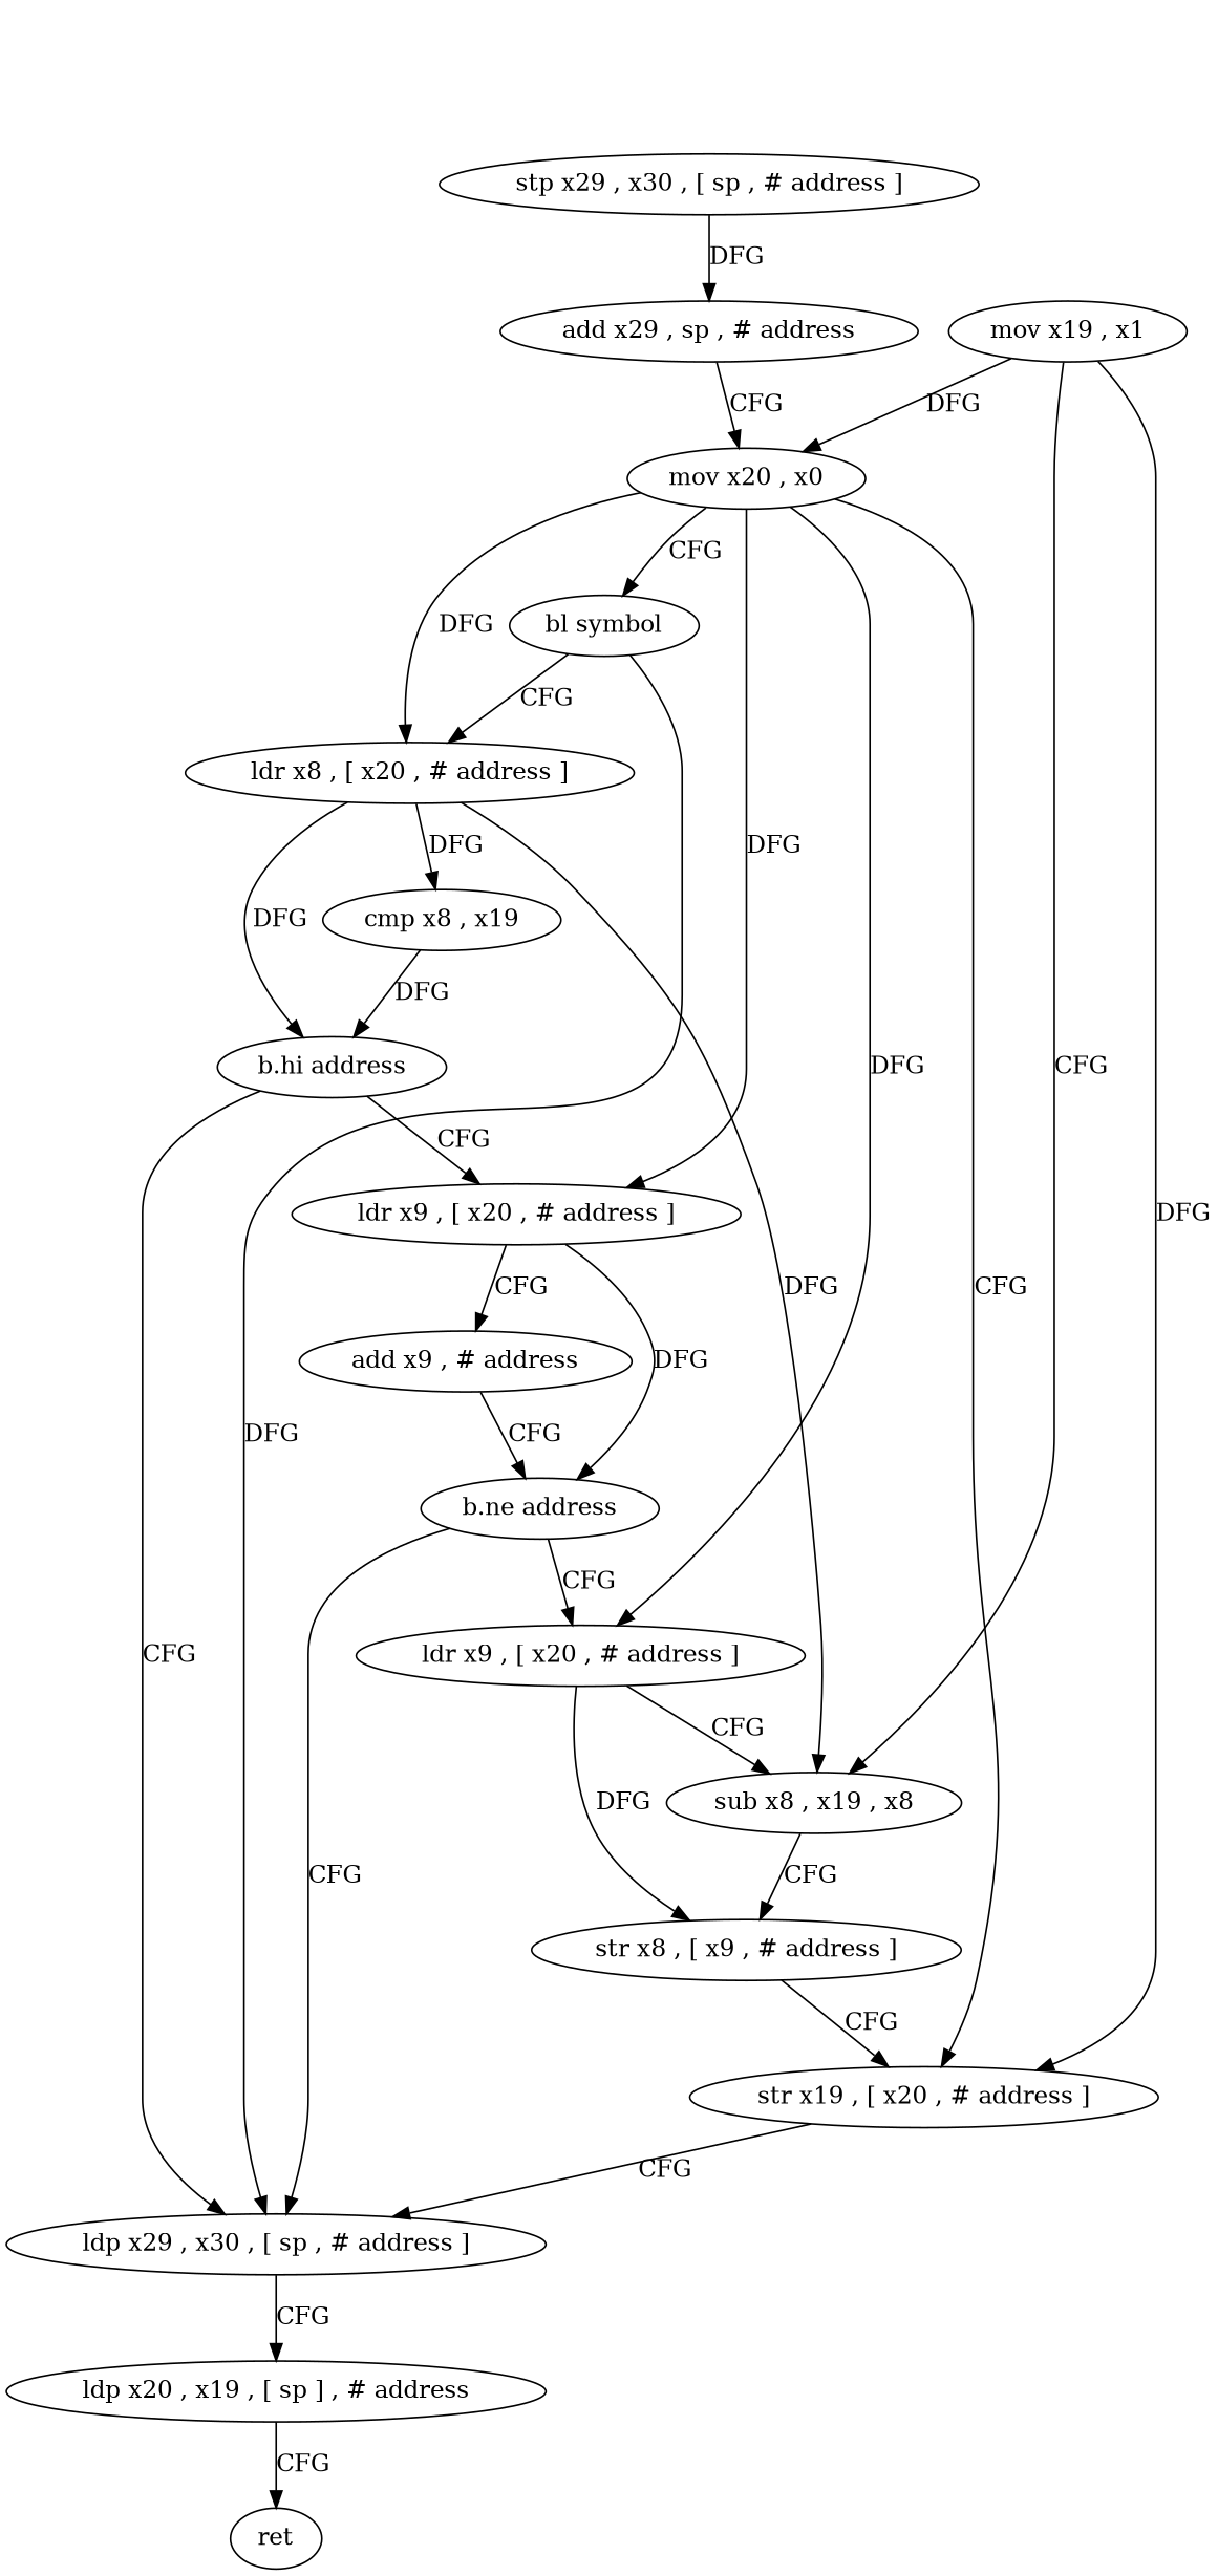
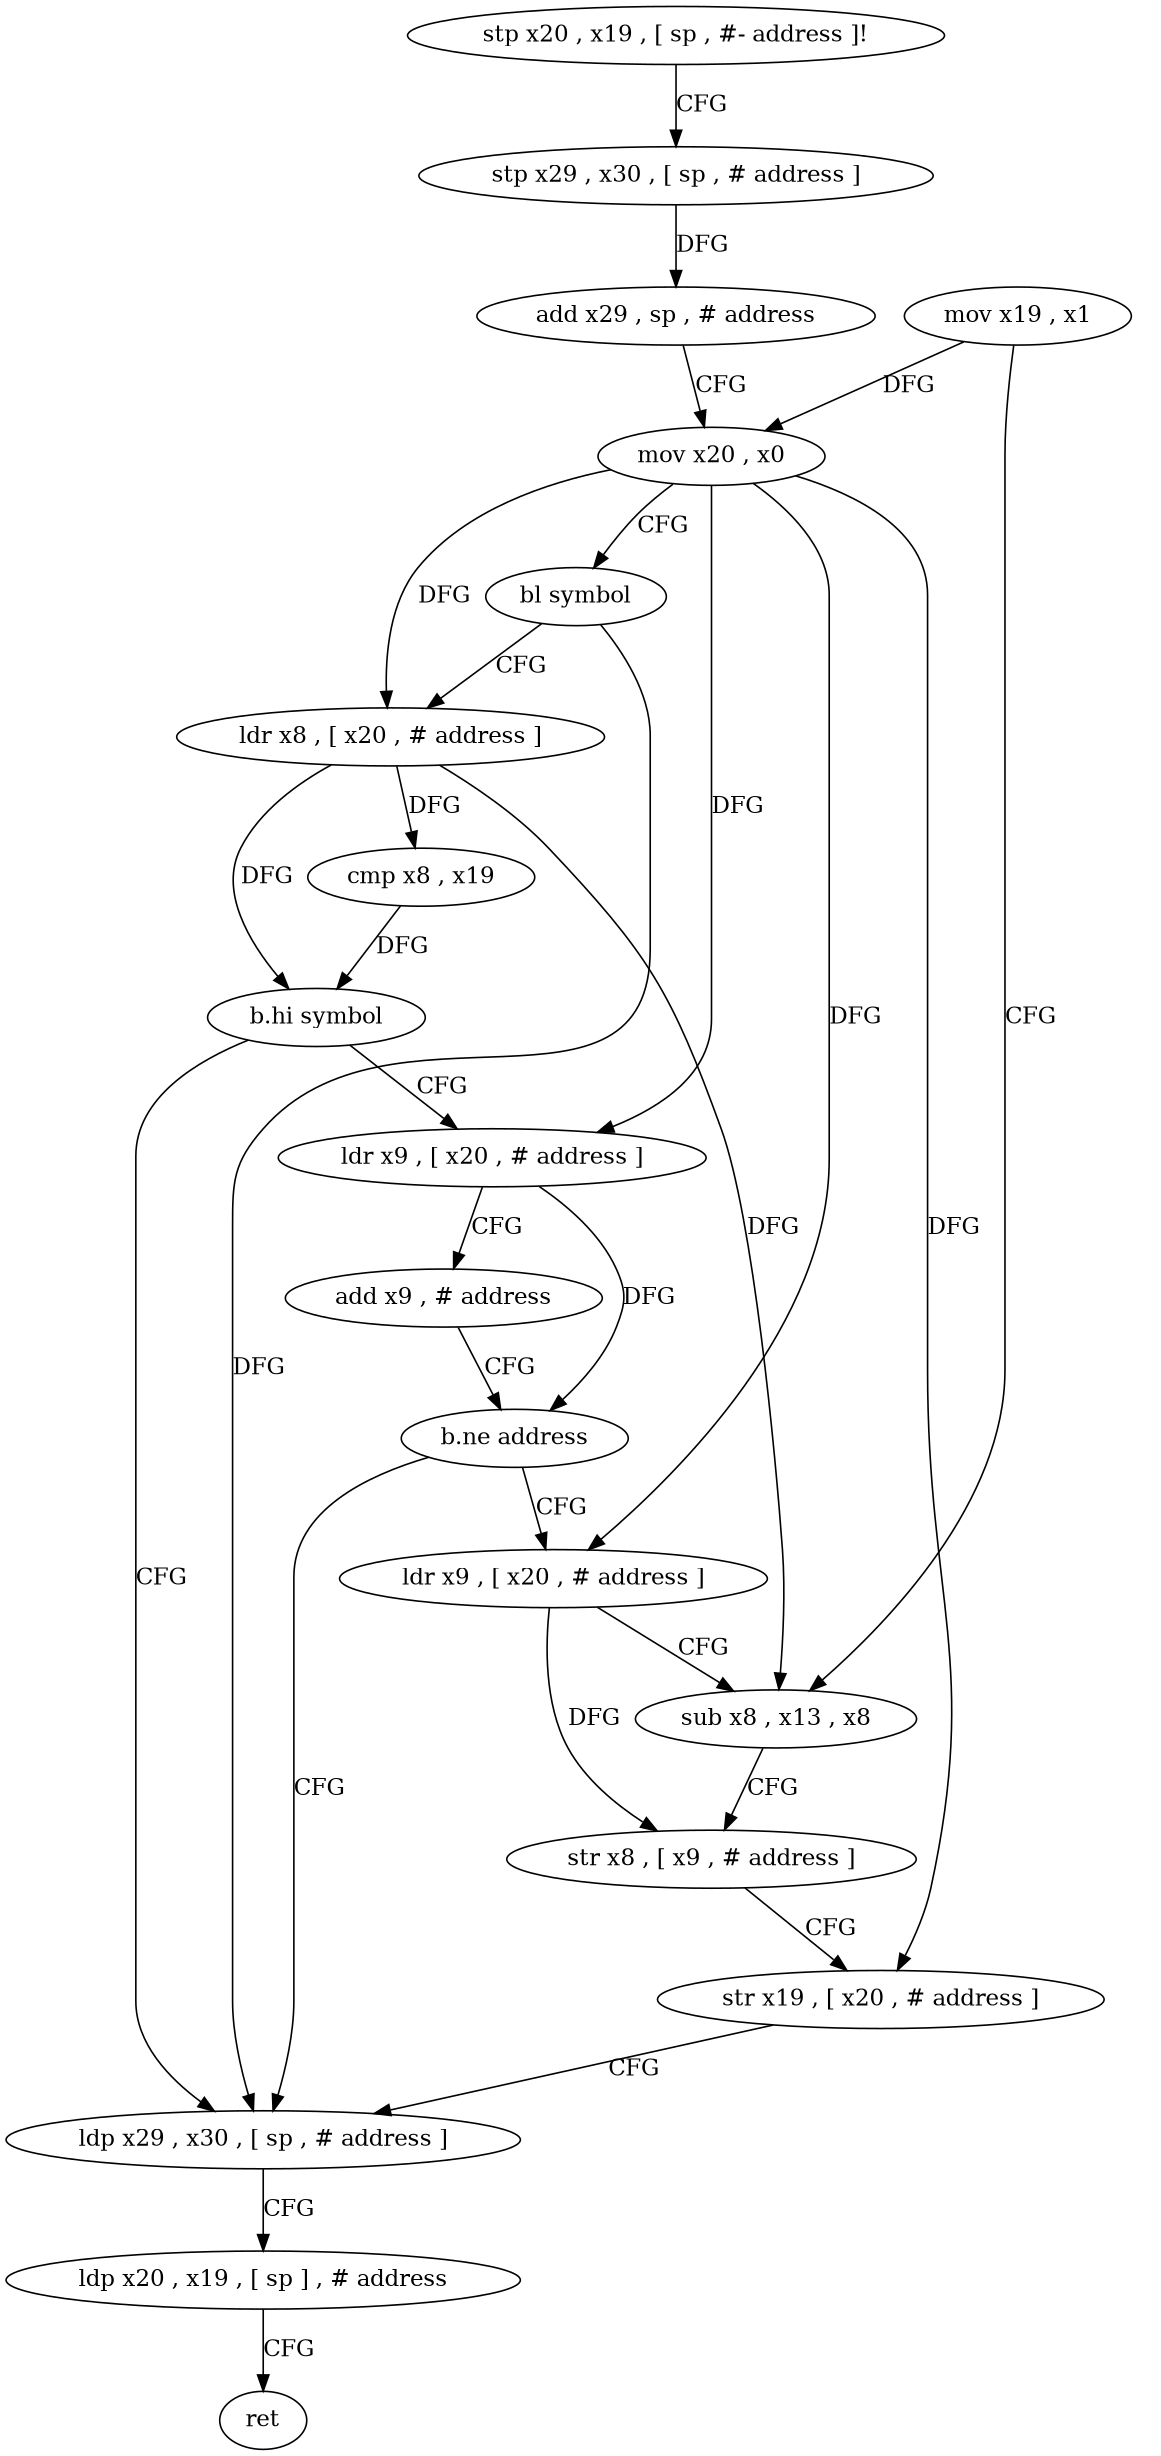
  digraph {
+   n1 [label="stp x20 , x19 , [ sp , #- address ]!"]
    n2 [label="stp x29 , x30 , [ sp , # address ]"]
    n3 [label="add x29 , sp , # address"]
    n4 [label="mov x20 , x0"]
    n5 [label="mov x19 , x1"]
-   n6 [label="sub x8 , x19 , x8"]
+   n6 [label="sub x8 , x13 , x8"]
    n7 [label="str x19 , [ x20 , # address ]"]
    n8 [label="bl symbol"]
    n9 [label="ldr x8 , [ x20 , # address ]"]
    n10 [label="ldr x9 , [ x20 , # address ]"]
    n11 [label="ldr x9 , [ x20 , # address ]"]
-   n12 [label="b.hi address"]
+   n12 [label="b.hi symbol"]
    n13 [label="ldp x29 , x30 , [ sp , # address ]"]
    n14 [label="str x8 , [ x9 , # address ]"]
    n15 [label="cmp x8 , x19"]
    n16 [label="add x9 , # address"]
    n17 [label="b.ne address"]
    n18 [label=ret]
    n19 [label="ldp x20 , x19 , [ sp ] , # address"]
+   n1 -> n2 [label=CFG]
    n2 -> n3 [label=DFG]
    n3 -> n4 [label=CFG]
-   n4 -> n7 [label=CFG]
+   n4 -> n7 [label=DFG]
    n4 -> n8 [label=CFG]
    n4 -> n9 [label=DFG]
    n4 -> n10 [label=DFG]
    n4 -> n11 [label=DFG]
    n5 -> n4 [label=DFG]
    n5 -> n6 [label=CFG]
-   n5 -> n7 [label=DFG]
    n6 -> n14 [label=CFG]
    n7 -> n13 [label=CFG]
    n8 -> n9 [label=CFG]
    n8 -> n13 [label=DFG]
    n9 -> n6 [label=DFG]
    n9 -> n12 [label=DFG]
    n9 -> n15 [label=DFG]
    n10 -> n16 [label=CFG]
    n10 -> n17 [label=DFG]
    n11 -> n6 [label=CFG]
    n11 -> n14 [label=DFG]
    n12 -> n10 [label=CFG]
    n12 -> n13 [label=CFG]
    n13 -> n19 [label=CFG]
    n14 -> n7 [label=CFG]
    n15 -> n12 [label=DFG]
    n16 -> n17 [label=CFG]
    n17 -> n11 [label=CFG]
    n17 -> n13 [label=CFG]
    n19 -> n18 [label=CFG]
  }
